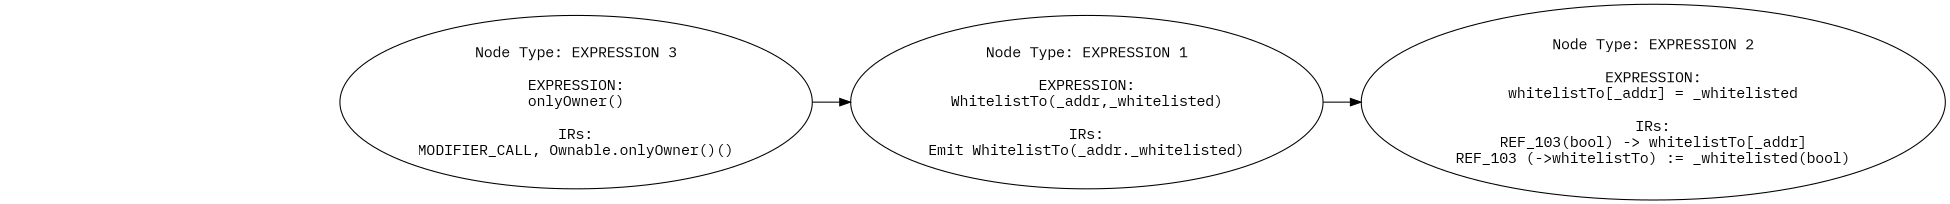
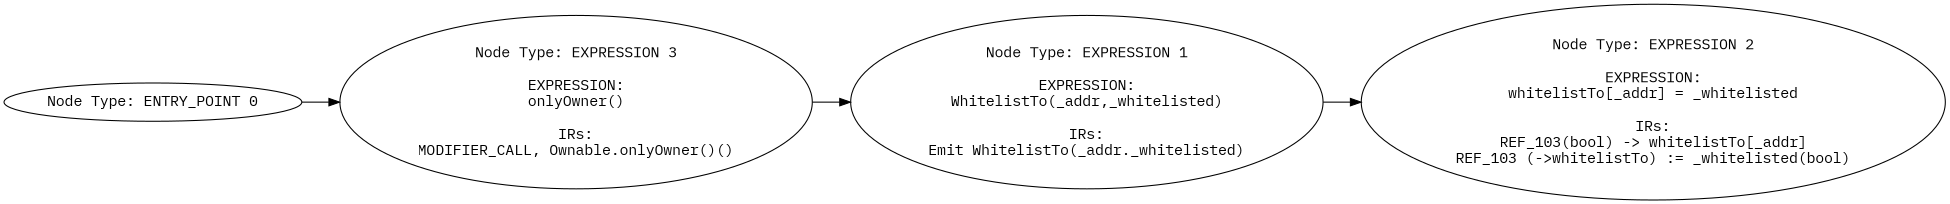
  digraph {
    rankdir=LR
    fontname="IBM Plex Mono"
    node [fontname="IBM Plex Mono"]
    edge [fontname="IBM Plex Mono"]
+   n1 [label="Node Type: ENTRY_POINT 0\n"]
    n2 [label="Node Type: EXPRESSION 3\n\nEXPRESSION:\nonlyOwner()\n\nIRs:\nMODIFIER_CALL, Ownable.onlyOwner()()"]
    n3 [label="Node Type: EXPRESSION 1\n\nEXPRESSION:\nWhitelistTo(_addr,_whitelisted)\n\nIRs:\nEmit WhitelistTo(_addr._whitelisted)"]
    n4 [label="Node Type: EXPRESSION 2\n\nEXPRESSION:\nwhitelistTo[_addr] = _whitelisted\n\nIRs:\nREF_103(bool) -> whitelistTo[_addr]\nREF_103 (->whitelistTo) := _whitelisted(bool)"]
+   n1 -> n2
    n2 -> n3
    n3 -> n4
  }
